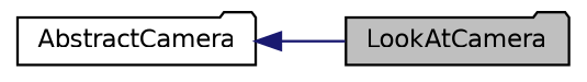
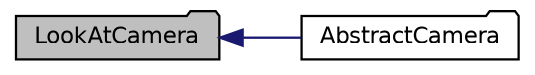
  digraph {
    rankdir=LR
    node [color=black fontname=Helvetica fontsize=10 shape=folder style=filled]
    n1 [fillcolor=grey75 fontcolor=black height=0.2 label=LookAtCamera width=0.4]
    n2 [fillcolor=white height=0.2 label=AbstractCamera width=0.4]
-   n2 -> n1 [color=midnightblue dir=back fontname=Helvetica fontsize=10 labelfontname=Helvetica labelfontsize=10 style=solid]
+   n1 -> n2 [color=midnightblue dir=back fontname=Helvetica fontsize=10 labelfontname=Helvetica labelfontsize=10 style=solid]
  }
